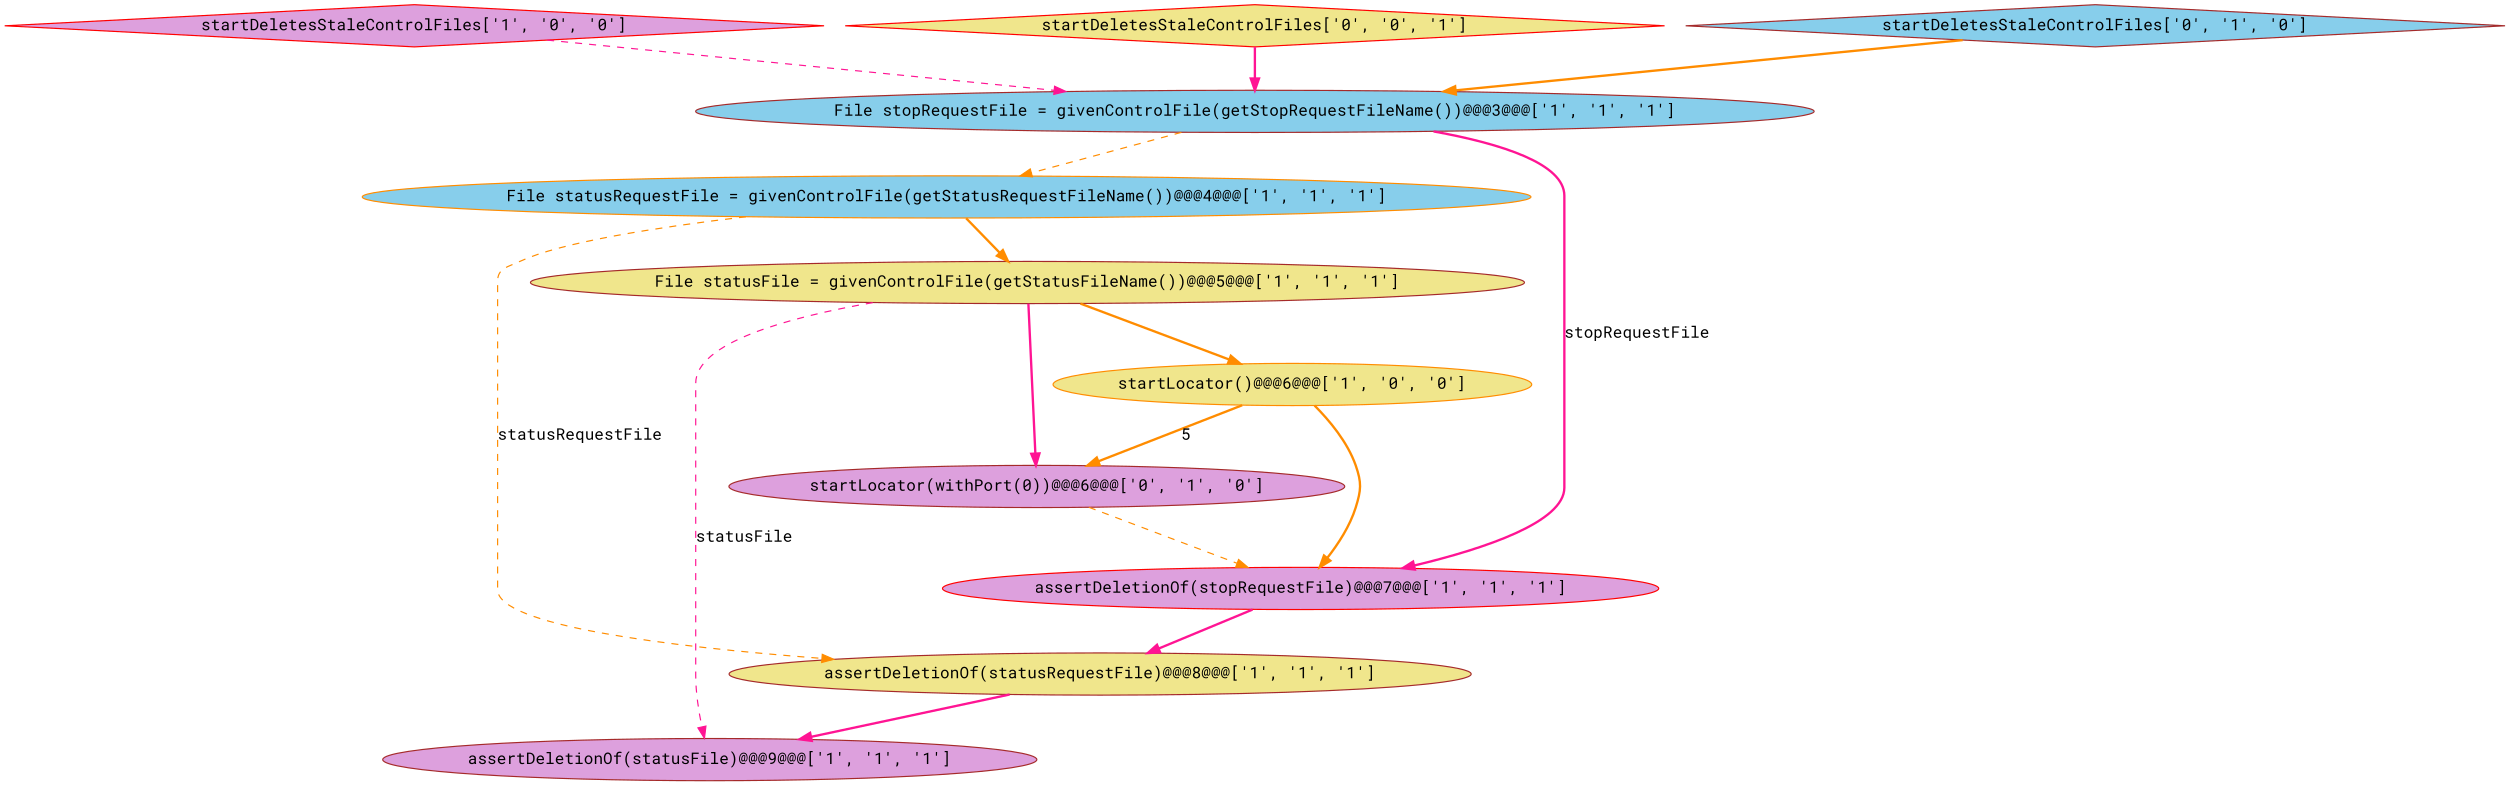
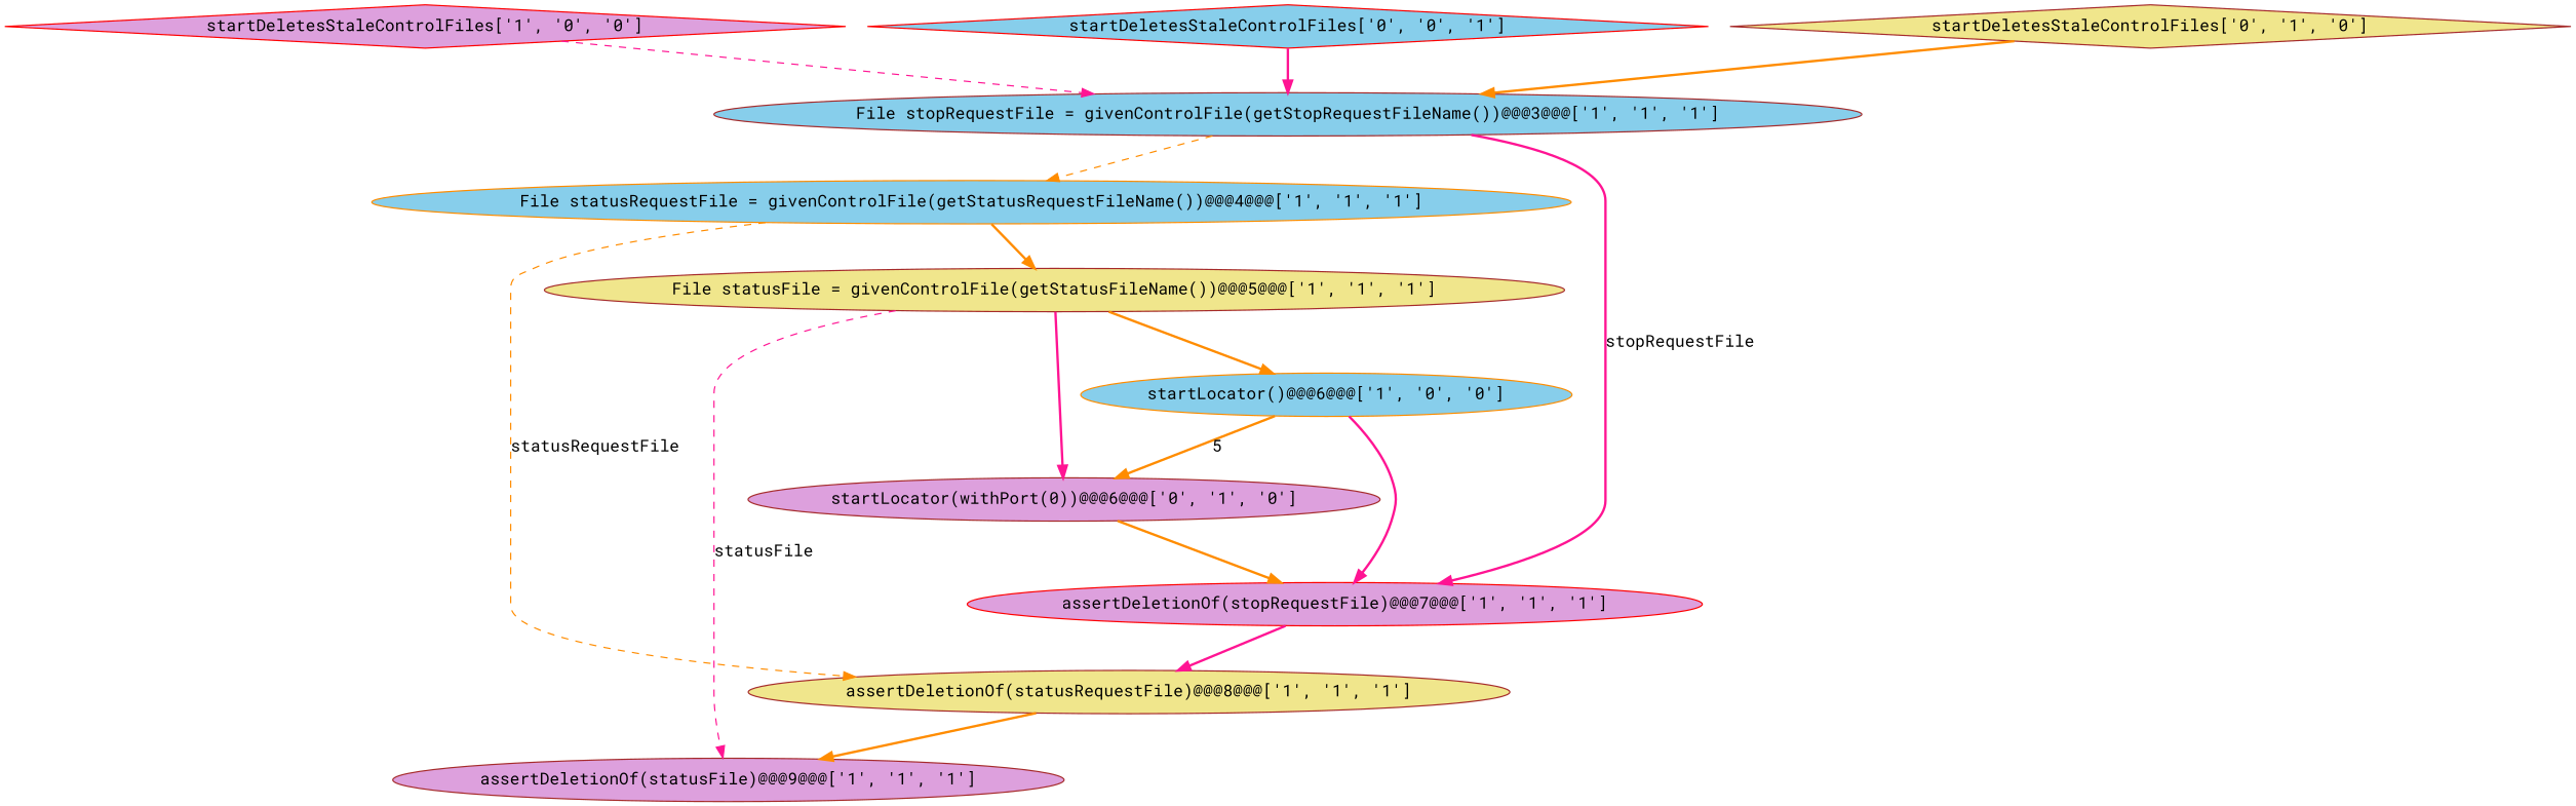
  digraph {
    fontname="Roboto Mono"
    node [color=brown fillcolor=plum fontname="Roboto Mono" shape=ellipse style=filled]
    edge [color=darkorange fontname="Roboto Mono" style=bold]
    n1 [color=red label="startDeletesStaleControlFiles['1', '0', '0']" shape=diamond]
    n2 [fillcolor=skyblue label="File stopRequestFile = givenControlFile(getStopRequestFileName())@@@3@@@['1', '1', '1']"]
    n3 [color=red label="assertDeletionOf(stopRequestFile)@@@7@@@['1', '1', '1']"]
    n4 [color=darkorange fillcolor=skyblue label="File statusRequestFile = givenControlFile(getStatusRequestFileName())@@@4@@@['1', '1', '1']"]
    n5 [label="startLocator(withPort(0))@@@6@@@['0', '1', '0']"]
    n6 [fillcolor=khaki label="assertDeletionOf(statusRequestFile)@@@8@@@['1', '1', '1']"]
-   n7 [color=red fillcolor=khaki label="startDeletesStaleControlFiles['0', '0', '1']" shape=diamond]
-   n8 [fillcolor=skyblue label="startDeletesStaleControlFiles['0', '1', '0']" shape=diamond]
+   n7 [color=red fillcolor=skyblue label="startDeletesStaleControlFiles['0', '0', '1']" shape=diamond]
+   n8 [fillcolor=khaki label="startDeletesStaleControlFiles['0', '1', '0']" shape=diamond]
    n9 [label="assertDeletionOf(statusFile)@@@9@@@['1', '1', '1']"]
-   n10 [color=darkorange fillcolor=khaki label="startLocator()@@@6@@@['1', '0', '0']"]
+   n10 [color=darkorange fillcolor=skyblue label="startLocator()@@@6@@@['1', '0', '0']"]
    n11 [fillcolor=khaki label="File statusFile = givenControlFile(getStatusFileName())@@@5@@@['1', '1', '1']"]
    n1 -> n2 [color=deeppink style=dashed]
    n2 -> n3 [color=deeppink label=stopRequestFile]
    n2 -> n4 [style=dashed]
    n3 -> n6 [color=deeppink]
    n4 -> n6 [label=statusRequestFile style=dashed]
    n4 -> n11
-   n5 -> n3 [style=dashed]
-   n6 -> n9 [color=deeppink]
+   n5 -> n3
+   n6 -> n9
    n7 -> n2 [color=deeppink]
    n8 -> n2
-   n10 -> n3
+   n10 -> n3 [color=deeppink]
    n10 -> n5 [label=5]
    n11 -> n5 [color=deeppink]
    n11 -> n9 [color=deeppink label=statusFile style=dashed]
    n11 -> n10
  }
